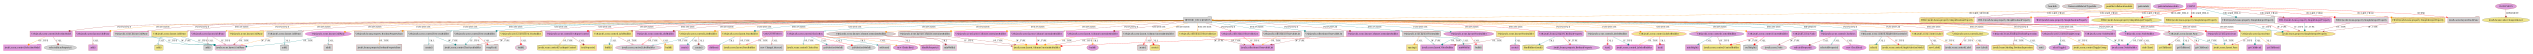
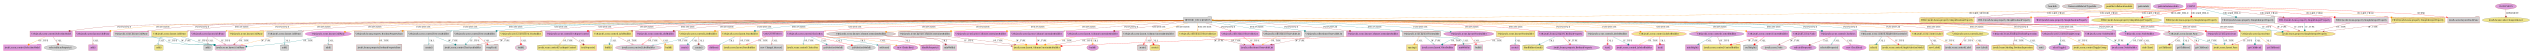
  digraph {
    fontname="Playfair Display"
    node [color=brown fillcolor=plum fontname="Playfair Display" shape=cylinder style=filled isFrameworkType=false vertexType=VARIABLE_EXPRESION]
    edge [arrowhead=box color=teal fontname="Playfair Display"]
    baseInfo [category=pattern color=gray40 fillcolor=lightgrey graphId=4321 isAnonymous=false possibleRelation=true shape=ellipse isFrameworkType="" vertexType=""]
    frameworkRelatedTypesInfo [0="javafx.scene.layout.StackPane" fillcolor=lightgrey shape=ellipse isFrameworkType="" vertexType=""]
    possibleCollaborationsInfo [0="4321~INSTANTIATION-CLIENT_METHOD_DECLARATION-~javafx.scene.layout.StackPane ~javafx.beans.value.ChangeListener ~false~true" fillcolor=khaki isFrameworkType="" vertexType=""]
    patternInfo [color=deeppink fillcolor=lightgrey frequency=2.0 patternRootClient=0 shape=box isFrameworkType="" vertexType=""]
    patternInstancesInfo [0="SaiPradeepDandem-javafx2-gradient-builder~/SaiPradeepDandem-javafx2-gradient-builder/javafx2-gradient-builder-master/src/main/java/com/javafx/gradientbuilder/application/RadialSettingsLayout.java~RadialSettingsLayout~1170" 1="SaiPradeepDandem-javafx2-gradient-builder~/SaiPradeepDandem-javafx2-gradient-builder/javafx2-gradient-builder-master/src/main/java/com/javafx/gradientbuilder/application/LinearSettingsLayout.java~LinearSettingsLayout~1172" color=gray40 shape=ellipse isFrameworkType="" vertexType=""]
    n6 [color=deeppink fillcolor=khaki label="javafx.scene.layout.ColumnConstraintsBuilder" shape=box vertexType=FRAMEWORK_CLASS_TYPE]
    n7 [label="VAR:javafx.scene.layout.ColumnConstraintsBuilder" shape=folder]
    n8 [color=gray40 label="minWidth()" vertexType=INSIDE_CALL]
    n9 [color=gray40 fillcolor=lightgrey label=METHOD_DECLARATION shape=folder vertexType=CLIENT_METHOD_DECLARATION]
    n10 [color=deeppink label="VAR:javafx.scene.NodeBuilder" shape=ellipse]
    n11 [label="VAR:javafx.scene.NodeBuilder" shape=folder]
    n12 [color=deeppink fillcolor=lightgrey label="VAR:javafx.scene.layout.Pane" shape=ellipse]
    n13 [label="VAR:javafx.scene.layout.Pane"]
    n14 [color=gray40 fillcolor=khaki label="VAR:javafx.scene.layout.Pane" shape=folder]
    n15 [label="VAR:javafx.scene.control.SelectionModel" shape=box]
    n16 [color=gray40 label="VAR:javafx.scene.layout.GridPane" shape=box]
    n17 [label="VAR:javafx.scene.layout.GridPane" shape=box]
    n18 [fillcolor=khaki label="VAR:javafx.scene.layout.GridPane" shape=box]
    n19 [color=deeppink fillcolor=khaki label="VAR:javafx.scene.layout.GridPane" shape=folder]
    n20 [color=deeppink label="VAR:javafx.scene.layout.GridPane" shape=ellipse]
    n21 [color=deeppink fillcolor=lightgrey label="VAR:javafx.scene.layout.GridPane"]
    n22 [color=gray40 fillcolor=lightgrey label="VAR:javafx.scene.layout.GridPane" shape=folder]
    n23 [fillcolor=lightgrey label="VAR:javafx.beans.property.BooleanPropertyBase" shape=folder]
    n24 [color=gray40 fillcolor=lightgrey label="VAR:javafx.scene.control.TextAreaBuilder" shape=folder]
    n25 [color=gray40 fillcolor=lightgrey label="VAR:javafx.scene.control.TextAreaBuilder" shape=box]
    n26 [fillcolor=khaki label="VAR:javafx.scene.control.TextAreaBuilder"]
    n27 [color=gray40 label="VAR:javafx.scene.control.TextInputControl" shape=box]
    n28 [fillcolor=khaki label="VAR:javafx.scene.control.LabelBuilder" shape=folder]
    n29 [fillcolor=khaki label="VAR:javafx.scene.control.LabelBuilder" shape=box]
    n30 [label="VAR:javafx.scene.control.LabelBuilder" shape=box]
    n31 [color=deeppink fillcolor=khaki label="VAR:javafx.scene.layout.PaneBuilder" shape=box]
    n32 [label="VAR:ANONYMOUS"]
    n33 [color=gray40 label="VAR:javafx.scene.control.ChoiceBox" shape=box]
    n34 [fillcolor=lightgrey label="VAR:javafx.scene.layout.ColumnConstraintsBuilder" shape=ellipse]
    n35 [fillcolor=lightgrey label="VAR:javafx.scene.layout.ColumnConstraintsBuilder"]
    n36 [color=deeppink label="VAR:javafx.scene.layout.ColumnConstraintsBuilder"]
    n37 [color=gray40 label="VAR:javafx.scene.layout.ColumnConstraintsBuilder" shape=box]
    n38 [fillcolor=lightgrey label="VAR:javafx.scene.layout.ColumnConstraintsBuilder" shape=box]
    n39 [color=deeppink label="VAR:javafx.scene.layout.ColumnConstraintsBuilder" shape=box]
    n40 [color=gray40 fillcolor=lightgrey label="VAR:javafx.collections.ObservableList" shape=box]
    n41 [fillcolor=khaki label="VAR:javafx.collections.ObservableList"]
    n42 [color=deeppink label="VAR:javafx.collections.ObservableList"]
    n43 [fillcolor=lightgrey label="VAR:javafx.collections.ObservableList"]
    n44 [fillcolor=lightgrey label="VAR:javafx.scene.layout.VBoxBuilder"]
    n45 [label="VAR:javafx.scene.layout.VBoxBuilder" shape=ellipse]
    n46 [fillcolor=khaki label="VAR:javafx.scene.layout.VBoxBuilder" shape=box]
    n47 [color=gray40 label="VAR:javafx.beans.property.BooleanProperty"]
    n48 [color=deeppink fillcolor=lightgrey label="VAR:javafx.scene.control.LabeledBuilder" shape=box]
    n49 [color=deeppink fillcolor=khaki label="VAR:javafx.scene.control.LabeledBuilder" shape=ellipse]
    n50 [color=gray40 label="VAR:javafx.scene.control.ControlBuilder" shape=ellipse]
    n51 [color=deeppink label="VAR:javafx.scene.control.ControlBuilder" shape=box]
    n52 [label="VAR:javafx.scene.Node"]
    n53 [label="VAR:javafx.scene.control.CheckBox" shape=folder]
    n54 [fillcolor=lightgrey label="VAR:javafx.scene.control.SingleSelectionModel"]
    n55 [color=deeppink fillcolor=khaki label="VAR:javafx.scene.control.Label"]
    n56 [color=gray40 fillcolor=khaki label="VAR:javafx.scene.control.Label" shape=ellipse]
    n57 [label="VAR:javafx.beans.binding.BooleanExpression"]
    n58 [label="VAR:javafx.scene.control.ToggleGroup"]
    n59 [color=deeppink label="javafx.scene.NodeBuilder" vertexType=FRAMEWORK_CLASS_TYPE]
    n60 [fillcolor=khaki label="styleClass()" shape=folder vertexType=INSIDE_CALL]
    n61 [color=deeppink fillcolor=khaki label="javafx.scene.layout.Pane" shape=folder vertexType=FRAMEWORK_CLASS_TYPE]
    n62 [color=deeppink fillcolor=lightgrey label="getChildren()" shape=box vertexType=INSIDE_CALL]
    n63 [color=gray40 fillcolor=khaki label="getChildren()" shape=folder vertexType=INSIDE_CALL]
    n64 [fillcolor=lightgrey label="getChildren()" shape=box vertexType=INSIDE_CALL]
    n65 [label="getChildren()" shape=box vertexType=INSIDE_CALL]
    n66 [color=gray40 label="getChildren()" shape=box vertexType=INSIDE_CALL]
    n67 [color=deeppink label="javafx.scene.control.SelectionModel" shape=folder vertexType=FRAMEWORK_CLASS_TYPE]
    n68 [color=gray40 fillcolor=lightgrey label="selectedItemProperty()" shape=ellipse vertexType=INSIDE_CALL]
    n69 [color=gray40 fillcolor=lightgrey label="add()" vertexType=INSIDE_CALL]
    n70 [color=deeppink fillcolor=lightgrey label="javafx.scene.layout.GridPane" vertexType=FRAMEWORK_CLASS_TYPE]
    n71 [label="add()" shape=box vertexType=INSIDE_CALL]
    n72 [color=gray40 fillcolor=khaki label="add()" vertexType=INSIDE_CALL]
    n73 [fillcolor=lightgrey label="add()" shape=folder vertexType=INSIDE_CALL]
    n74 [color=gray40 fillcolor=lightgrey label="add()" vertexType=INSIDE_CALL]
    n75 [fillcolor=lightgrey label="javafx.beans.property.BooleanPropertyBase" shape=folder vertexType=FRAMEWORK_CLASS_TYPE]
    n76 [color=gray40 fillcolor=lightgrey label="javafx.scene.control.TextAreaBuilder" shape=box vertexType=FRAMEWORK_CLASS_TYPE]
    n77 [color=gray40 fillcolor=lightgrey label="create()" shape=box vertexType=INSIDE_CALL]
    n78 [fillcolor=lightgrey label="wrapText()" shape=folder vertexType=INSIDE_CALL]
    n79 [color=deeppink fillcolor=lightgrey label="build()" shape=ellipse vertexType=INSIDE_CALL]
    n80 [color=gray40 fillcolor=khaki label="javafx.scene.control.TextInputControl" vertexType=FRAMEWORK_CLASS_TYPE]
    n81 [color=deeppink fillcolor=khaki label="textProperty()" shape=box vertexType=INSIDE_CALL]
    n82 [color=deeppink fillcolor=lightgrey label="javafx.scene.control.LabelBuilder" shape=ellipse vertexType=FRAMEWORK_CLASS_TYPE]
    n83 [color=gray40 fillcolor=khaki label="build()" shape=box vertexType=INSIDE_CALL]
    n84 [color=gray40 label="create()" shape=box vertexType=INSIDE_CALL]
    n85 [color=gray40 fillcolor=lightgrey label="create()" shape=ellipse vertexType=INSIDE_CALL]
    n86 [fillcolor=khaki label="build()" shape=box vertexType=INSIDE_CALL]
    n87 [color=deeppink label="children()" vertexType=INSIDE_CALL]
    n88 [fillcolor=khaki label="javafx.scene.layout.PaneBuilder" shape=box vertexType=FRAMEWORK_CLASS_TYPE]
    n89 [fillcolor=lightgrey label="new ChangeListener()" shape=box vertexType=CONSTRUCTOR_CALL]
    n90 [fillcolor=khaki label="javafx.scene.control.ChoiceBox" shape=folder vertexType=FRAMEWORK_CLASS_TYPE]
    n91 [color=deeppink fillcolor=lightgrey label="getSelectionModel()" vertexType=INSIDE_CALL]
    n92 [color=gray40 fillcolor=lightgrey label="getSelectionModel()" shape=ellipse vertexType=INSIDE_CALL]
    n93 [color=deeppink fillcolor=lightgrey label="setItems()" shape=box vertexType=INSIDE_CALL]
    n94 [label="new ChoiceBox()" shape=ellipse vertexType=CONSTRUCTOR_CALL]
    n95 [label="disableProperty()" vertexType=INSIDE_CALL]
    n96 [color=deeppink fillcolor=lightgrey label="minWidth()" shape=box vertexType=INSIDE_CALL]
    n97 [fillcolor=lightgrey label="create()" vertexType=INSIDE_CALL]
    n98 [fillcolor=khaki label="create()" vertexType=INSIDE_CALL]
    n99 [label="build()" shape=ellipse vertexType=INSIDE_CALL]
    n100 [label="javafx.collections.ObservableList" shape=folder vertexType=FRAMEWORK_INTERFACE_TYPE]
    n101 [fillcolor=khaki label="spacing()" shape=folder vertexType=INSIDE_CALL]
    n102 [label="javafx.scene.layout.VBoxBuilder" shape=folder vertexType=FRAMEWORK_CLASS_TYPE]
    n103 [color=deeppink fillcolor=lightgrey label="build()" shape=box vertexType=INSIDE_CALL]
    n104 [label="create()" vertexType=INSIDE_CALL]
    n105 [color=gray40 fillcolor=khaki label="bindBidirectional()" vertexType=INSIDE_CALL]
    n106 [color=gray40 label="javafx.beans.property.BooleanProperty" shape=ellipse vertexType=FRAMEWORK_CLASS_TYPE]
    n107 [color=deeppink label="javafx.scene.control.LabeledBuilder" vertexType=FRAMEWORK_CLASS_TYPE]
    n108 [label="text()" shape=ellipse vertexType=INSIDE_CALL]
    n109 [label="text()" shape=folder vertexType=INSIDE_CALL]
    n110 [fillcolor=khaki label="javafx.scene.control.ControlBuilder" shape=folder vertexType=FRAMEWORK_CLASS_TYPE]
    n111 [label="minHeight()" shape=box vertexType=INSIDE_CALL]
    n112 [color=gray40 fillcolor=lightgrey label="prefHeight()" vertexType=INSIDE_CALL]
    n113 [color=deeppink fillcolor=lightgrey label="javafx.scene.Node" shape=ellipse vertexType=FRAMEWORK_CLASS_TYPE]
    n114 [color=gray40 label="selectedProperty()" shape=ellipse vertexType=INSIDE_CALL]
    n115 [color=deeppink fillcolor=lightgrey label="selectedProperty()" shape=box vertexType=INSIDE_CALL]
    n116 [color=deeppink label="new CheckBox()" shape=ellipse vertexType=CONSTRUCTOR_CALL]
    n117 [color=gray40 fillcolor=khaki label="select()" shape=folder vertexType=INSIDE_CALL]
    n118 [color=gray40 fillcolor=khaki label="javafx.scene.control.SingleSelectionModel" vertexType=FRAMEWORK_CLASS_TYPE]
    n119 [color=deeppink fillcolor=lightgrey label="javafx.scene.control.Label" shape=box vertexType=FRAMEWORK_CLASS_TYPE]
    n120 [color=gray40 fillcolor=khaki label="new Label()" vertexType=CONSTRUCTOR_CALL]
    n121 [color=deeppink fillcolor=lightgrey label="new Label()" vertexType=CONSTRUCTOR_CALL]
    n122 [fillcolor=khaki label="javafx.beans.binding.BooleanExpression" vertexType=FRAMEWORK_CLASS_TYPE]
    n123 [color=deeppink fillcolor=lightgrey label="not()" shape=ellipse vertexType=INSIDE_CALL]
    n124 [color=gray40 label="selectToggle()" shape=ellipse vertexType=INSIDE_CALL]
    n125 [fillcolor=khaki label="javafx.scene.control.ToggleGroup" vertexType=FRAMEWORK_CLASS_TYPE]
    n126 [color=deeppink label=CLIENT shape=folder vertexType=ROOT_CLIENT_CLASS_DECLARATION]
    n127 [fillcolor=khaki label="FIELD:javafx.beans.property.SimpleBooleanProperty" vertexType=FIELD_DECLARATION]
    n128 [color=deeppink fillcolor=lightgrey label="FIELD:javafx.beans.property.SimpleBooleanProperty" vertexType=FIELD_DECLARATION]
    n129 [color=deeppink label="FIELD:javafx.beans.property.SimpleBooleanProperty" shape=box vertexType=FIELD_DECLARATION]
    n130 [color=deeppink fillcolor=lightgrey label="FIELD:javafx.beans.property.SimpleIntegerProperty" shape=folder vertexType=FIELD_DECLARATION]
    n131 [fillcolor=khaki label="FIELD:javafx.beans.property.SimpleIntegerProperty" vertexType=FIELD_DECLARATION]
    n132 [color=gray40 fillcolor=khaki label="FIELD:javafx.beans.property.SimpleIntegerProperty" shape=ellipse vertexType=FIELD_DECLARATION]
    n133 [fillcolor=khaki label="FIELD:javafx.beans.property.SimpleIntegerProperty" shape=box vertexType=FIELD_DECLARATION]
    n134 [color=gray40 fillcolor=lightgrey label="FIELD:javafx.beans.property.SimpleIntegerProperty" shape=folder vertexType=FIELD_DECLARATION]
    n135 [label="FIELD:javafx.beans.property.SimpleIntegerProperty" vertexType=FIELD_DECLARATION]
    n136 [fillcolor=lightgrey label="javafx.scene.layout.StackPane" shape=folder vertexType=FRAMEWORK_CLASS_TYPE]
    n137 [fillcolor=khaki label="javafx.beans.property.SimpleIntegerProperty" shape=ellipse vertexType=FRAMEWORK_CLASS_TYPE]
    n138 [label=ANONYMOUS shape=ellipse vertexType=REFERENCE_ANONYMOUS_DECLARATION]
    n139 [color=gray40 fillcolor=khaki label="javafx.beans.value.ChangeListener" shape=ellipse vertexType=FRAMEWORK_INTERFACE_TYPE]
    n7 -> n6 [color=red label=OF_TYPE]
    n7 -> n8 [arrowhead=vee label=CALL]
    n9 -> n7 [color=brown label=INSTANTIATE]
    n9 -> n10 [arrowhead=vee label=INSTANTIATE]
    n9 -> n11 [arrowhead=onormal color=brown label=INSTANTIATE]
    n9 -> n12 [arrowhead=vee color=brown label=INSTANTIATE]
    n9 -> n13 [color=red label=INSTANTIATE]
    n9 -> n14 [color=red label=INSTANTIATE]
    n9 -> n15 [color=brown label=INSTANTIATE]
    n9 -> n16 [arrowhead=vee color=darkorange label=INSTANTIATE]
    n9 -> n17 [color=darkorange label=INSTANTIATE]
    n9 -> n18 [arrowhead=onormal color=brown label=INSTANTIATE]
    n9 -> n19 [arrowhead=onormal color=darkorange label=INSTANTIATE]
    n9 -> n20 [color=darkorange label=INSTANTIATE]
    n9 -> n21 [arrowhead=onormal color=brown label=INSTANTIATE]
    n9 -> n22 [arrowhead=onormal color=brown label=INSTANTIATE]
    n9 -> n23 [color=darkorange label=INSTANTIATE]
    n9 -> n24 [arrowhead=onormal label=INSTANTIATE]
    n9 -> n25 [label=INSTANTIATE]
    n9 -> n26 [arrowhead=onormal color=brown label=INSTANTIATE]
    n9 -> n27 [color=red label=INSTANTIATE]
    n9 -> n28 [arrowhead=vee color=brown label=INSTANTIATE]
    n9 -> n29 [color=darkorange label=INSTANTIATE]
    n9 -> n30 [color=brown label=INSTANTIATE]
    n9 -> n31 [label=INSTANTIATE]
    n9 -> n32 [arrowhead=onormal color=darkorange label=INSTANTIATE]
-   n9 -> n33 [arrowhead=onormal label=INSTANTIATE]
+   n9 -> n33 [arrowhead=onormal color=red label=INSTANTIATE]
    n9 -> n34 [color=darkorange label=INSTANTIATE]
    n9 -> n35 [color=darkorange label=INSTANTIATE]
    n9 -> n36 [color=darkorange label=INSTANTIATE]
    n9 -> n37 [arrowhead=onormal color=brown label=INSTANTIATE]
    n9 -> n38 [arrowhead=onormal color=darkorange label=INSTANTIATE]
    n9 -> n39 [color=brown label=INSTANTIATE]
    n9 -> n40 [label=INSTANTIATE]
    n9 -> n41 [arrowhead=onormal color=darkorange label=INSTANTIATE]
    n9 -> n42 [arrowhead=vee color=brown label=INSTANTIATE]
    n9 -> n43 [arrowhead=onormal label=INSTANTIATE]
    n9 -> n44 [arrowhead=onormal label=INSTANTIATE]
    n9 -> n45 [arrowhead=vee label=INSTANTIATE]
    n9 -> n46 [arrowhead=onormal color=darkorange label=INSTANTIATE]
    n9 -> n47 [arrowhead=onormal color=red label=INSTANTIATE]
    n9 -> n48 [arrowhead=vee color=darkorange label=INSTANTIATE]
    n9 -> n49 [color=darkorange label=INSTANTIATE]
    n9 -> n50 [arrowhead=onormal color=darkorange label=INSTANTIATE]
    n9 -> n51 [color=darkorange label=INSTANTIATE]
    n9 -> n52 [arrowhead=onormal label=INSTANTIATE]
-   n9 -> n53 [label=IMPLEMENT]
+   n9 -> n53 [label=INSTANTIATE]
    n9 -> n54 [arrowhead=onormal label=INSTANTIATE]
    n9 -> n55 [color=darkorange label=INSTANTIATE]
    n9 -> n56 [arrowhead=onormal color=brown label=INSTANTIATE]
    n9 -> n57 [arrowhead=onormal color=darkorange label=INSTANTIATE]
    n9 -> n58 [arrowhead=vee color=darkorange label=INSTANTIATE]
    n10 -> n59 [label=OF_TYPE]
    n10 -> n60 [arrowhead=onormal color=brown label=CALL]
    n11 -> n59 [label=OF_TYPE]
    n12 -> n61 [arrowhead=onormal label=OF_TYPE]
    n12 -> n62 [arrowhead=onormal color=red label=CALL]
    n12 -> n63 [color=brown label=CALL]
    n12 -> n64 [label=CALL]
    n13 -> n61 [arrowhead=vee label=OF_TYPE]
    n14 -> n61 [arrowhead=vee color=brown label=OF_TYPE]
    n14 -> n65 [label=CALL]
    n14 -> n66 [arrowhead=onormal color=darkorange label=CALL]
    n15 -> n67 [color=darkorange label=OF_TYPE]
    n15 -> n68 [color=brown label=CALL]
    n16 -> n69 [arrowhead=onormal color=brown label=CALL]
    n16 -> n70 [arrowhead=onormal color=brown label=OF_TYPE]
    n17 -> n70 [label=OF_TYPE]
    n17 -> n71 [arrowhead=onormal color=brown label=CALL]
    n18 -> n70 [label=OF_TYPE]
    n18 -> n72 [arrowhead=onormal label=CALL]
    n19 -> n70 [arrowhead=vee color=brown label=OF_TYPE]
    n20 -> n70 [label=OF_TYPE]
    n20 -> n73 [arrowhead=onormal label=CALL]
    n21 -> n70 [arrowhead=vee label=OF_TYPE]
    n22 -> n70 [arrowhead=onormal color=darkorange label=OF_TYPE]
    n22 -> n74 [arrowhead=onormal label=CALL]
    n23 -> n75 [arrowhead=onormal color=darkorange label=OF_TYPE]
    n24 -> n76 [label=OF_TYPE]
    n24 -> n77 [arrowhead=onormal label=CALL]
    n25 -> n76 [arrowhead=vee label=OF_TYPE]
    n25 -> n78 [arrowhead=vee color=red label=CALL]
    n26 -> n76 [arrowhead=onormal color=brown label=OF_TYPE]
    n26 -> n79 [color=red label=CALL]
    n27 -> n80 [arrowhead=onormal color=darkorange label=OF_TYPE]
    n27 -> n81 [color=brown label=CALL]
    n28 -> n82 [arrowhead=onormal color=brown label=OF_TYPE]
    n28 -> n83 [arrowhead=vee label=CALL]
    n29 -> n82 [arrowhead=onormal label=OF_TYPE]
    n29 -> n84 [arrowhead=vee label=CALL]
    n29 -> n85 [color=brown label=CALL]
    n30 -> n82 [arrowhead=onormal color=red label=OF_TYPE]
    n30 -> n86 [arrowhead=vee color=darkorange label=CALL]
    n31 -> n87 [arrowhead=onormal label=CALL]
    n31 -> n88 [arrowhead=onormal color=brown label=OF_TYPE]
    n32 -> n88 [arrowhead=onormal color=red label=OF_TYPE]
    n32 -> n89 [arrowhead=onormal color=brown label=CALL]
    n33 -> n90 [arrowhead=onormal label=OF_TYPE]
    n33 -> n91 [arrowhead=vee label=CALL]
    n33 -> n92 [color=red label=CALL]
    n33 -> n93 [arrowhead=vee label=CALL]
    n33 -> n94 [arrowhead=vee color=darkorange label=CALL]
    n33 -> n95 [arrowhead=onormal color=red label=CALL]
    n34 -> n6 [arrowhead=vee color=brown label=OF_TYPE]
    n34 -> n96 [color=brown label=CALL]
    n35 -> n6 [arrowhead=vee color=brown label=OF_TYPE]
    n36 -> n6 [color=darkorange label=OF_TYPE]
    n37 -> n6 [color=red label=OF_TYPE]
    n38 -> n6 [arrowhead=onormal color=brown label=OF_TYPE]
    n38 -> n97 [arrowhead=vee color=red label=CALL]
    n38 -> n98 [color=red label=CALL]
    n39 -> n6 [color=darkorange label=OF_TYPE]
    n39 -> n99 [arrowhead=vee color=darkorange label=CALL]
    n40 -> n100 [arrowhead=vee color=brown label=OF_TYPE]
    n41 -> n100 [arrowhead=vee color=brown label=OF_TYPE]
    n42 -> n100 [color=red label=OF_TYPE]
    n43 -> n100 [arrowhead=vee color=darkorange label=OF_TYPE]
    n44 -> n101 [arrowhead=vee color=darkorange label=CALL]
    n44 -> n102 [arrowhead=onormal label=OF_TYPE]
    n45 -> n102 [label=OF_TYPE]
    n45 -> n103 [arrowhead=vee color=red label=CALL]
    n46 -> n102 [color=brown label=OF_TYPE]
    n46 -> n104 [arrowhead=onormal label=CALL]
    n47 -> n105 [arrowhead=vee label=CALL]
    n47 -> n106 [arrowhead=vee color=red label=OF_TYPE]
    n48 -> n107 [label=OF_TYPE]
    n48 -> n108 [arrowhead=vee color=red label=CALL]
    n49 -> n107 [arrowhead=onormal color=darkorange label=OF_TYPE]
    n49 -> n109 [color=red label=CALL]
    n50 -> n110 [arrowhead=onormal color=brown label=OF_TYPE]
    n50 -> n111 [arrowhead=vee label=CALL]
    n51 -> n110 [color=red label=OF_TYPE]
    n51 -> n112 [color=red label=CALL]
    n52 -> n113 [arrowhead=vee color=brown label=OF_TYPE]
    n53 -> n114 [color=brown label=CALL]
    n53 -> n115 [arrowhead=onormal label=CALL]
    n53 -> n116 [arrowhead=onormal color=brown label=CALL]
    n54 -> n117 [arrowhead=vee label=CALL]
    n54 -> n118 [arrowhead=vee color=red label=OF_TYPE]
    n55 -> n119 [arrowhead=vee color=darkorange label=OF_TYPE]
    n55 -> n120 [arrowhead=onormal color=brown label=CALL]
    n56 -> n119 [color=red label=OF_TYPE]
    n56 -> n121 [arrowhead=vee color=darkorange label=CALL]
    n57 -> n122 [arrowhead=onormal color=brown label=OF_TYPE]
    n57 -> n123 [arrowhead=onormal label=CALL]
    n58 -> n124 [label=CALL]
    n58 -> n125 [arrowhead=vee color=darkorange label=OF_TYPE]
    n126 -> n9 [arrowhead=vee color=darkorange label=DECLARE_METHOD]
    n126 -> n127 [arrowhead=onormal color=brown label=DECLARE_FIELD]
    n126 -> n128 [color=darkorange label=DECLARE_FIELD]
    n126 -> n129 [arrowhead=vee color=red label=DECLARE_FIELD]
    n126 -> n130 [color=red label=DECLARE_FIELD]
    n126 -> n131 [color=darkorange label=DECLARE_FIELD]
    n126 -> n132 [color=red label=DECLARE_FIELD]
    n126 -> n133 [color=red label=DECLARE_FIELD]
    n126 -> n134 [label=DECLARE_FIELD]
    n126 -> n135 [arrowhead=vee color=brown label=DECLARE_FIELD]
    n126 -> n136 [arrowhead=vee color=red label=EXTEND]
    n130 -> n137 [arrowhead=onormal color=brown label=OF_TYPE]
    n131 -> n137 [arrowhead=vee color=brown label=OF_TYPE]
    n132 -> n137 [label=OF_TYPE]
    n133 -> n137 [arrowhead=onormal color=red label=OF_TYPE]
    n134 -> n137 [arrowhead=vee color=brown label=OF_TYPE]
    n135 -> n137 [label=OF_TYPE]
    n138 -> n139 [color=brown label=IMPLEMENT]
  }
